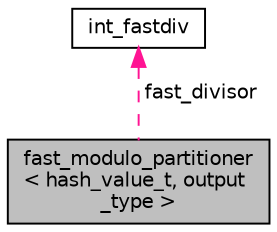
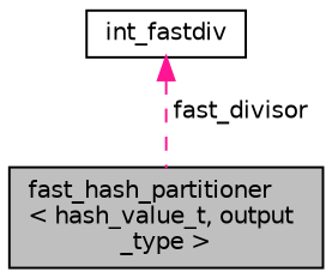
  digraph {
    node [color=black fontname=Helvetica fontsize=10 shape=record style=filled]
-   n1 [fillcolor=grey75 fontcolor=black height=0.2 label="fast_modulo_partitioner\l\< hash_value_t, output\l_type \>" width=0.4]
+   n1 [fillcolor=grey75 fontcolor=black height=0.2 label="fast_hash_partitioner\l\< hash_value_t, output\l_type \>" width=0.4]
    n2 [fillcolor=white height=0.2 label=int_fastdiv width=0.4]
    n2 -> n1 [color=deeppink dir=back fontname=Helvetica fontsize=10 label=" fast_divisor" labelfontname=Helvetica labelfontsize=10 style=dashed]
  }
